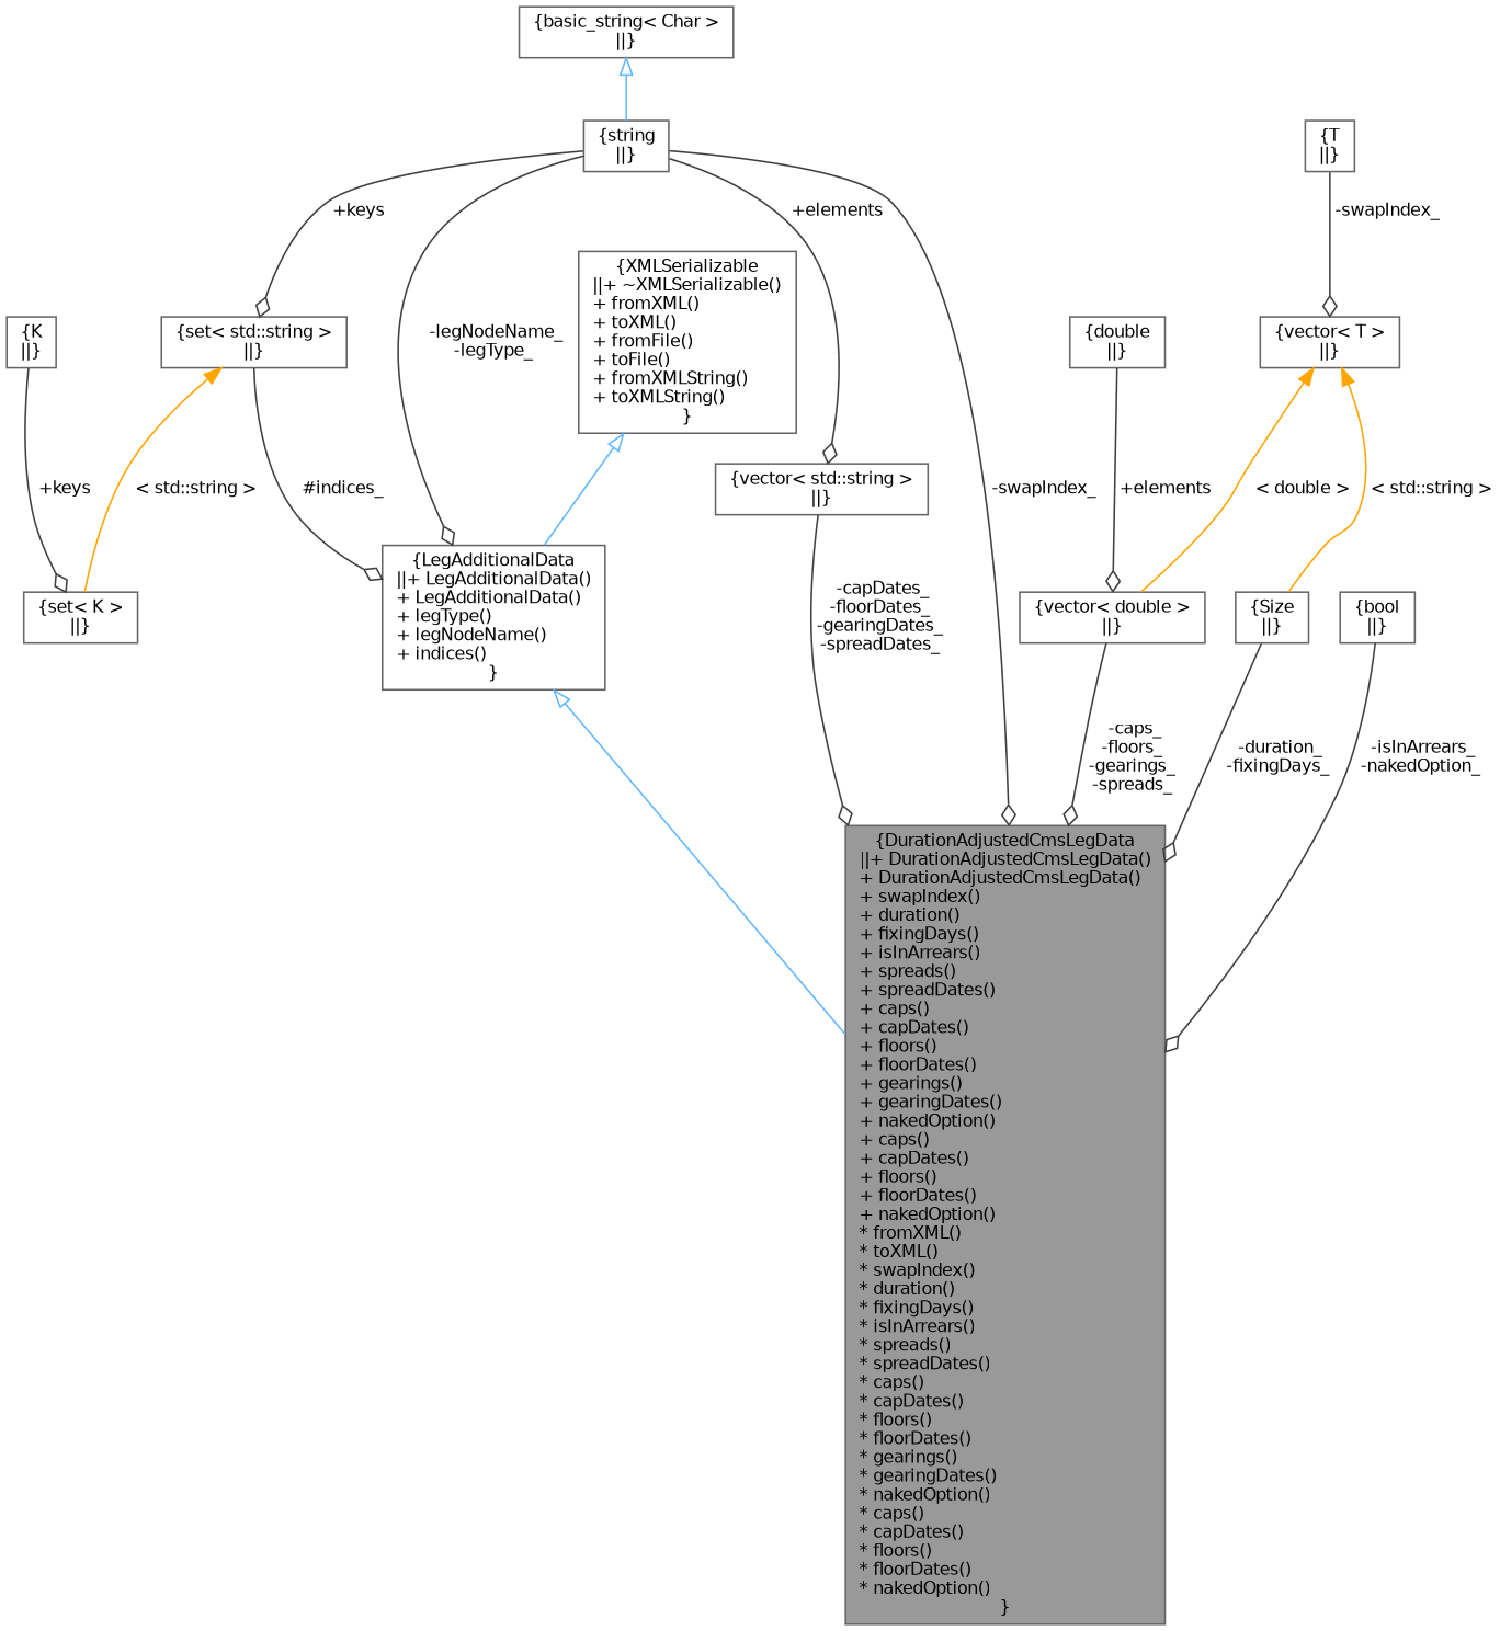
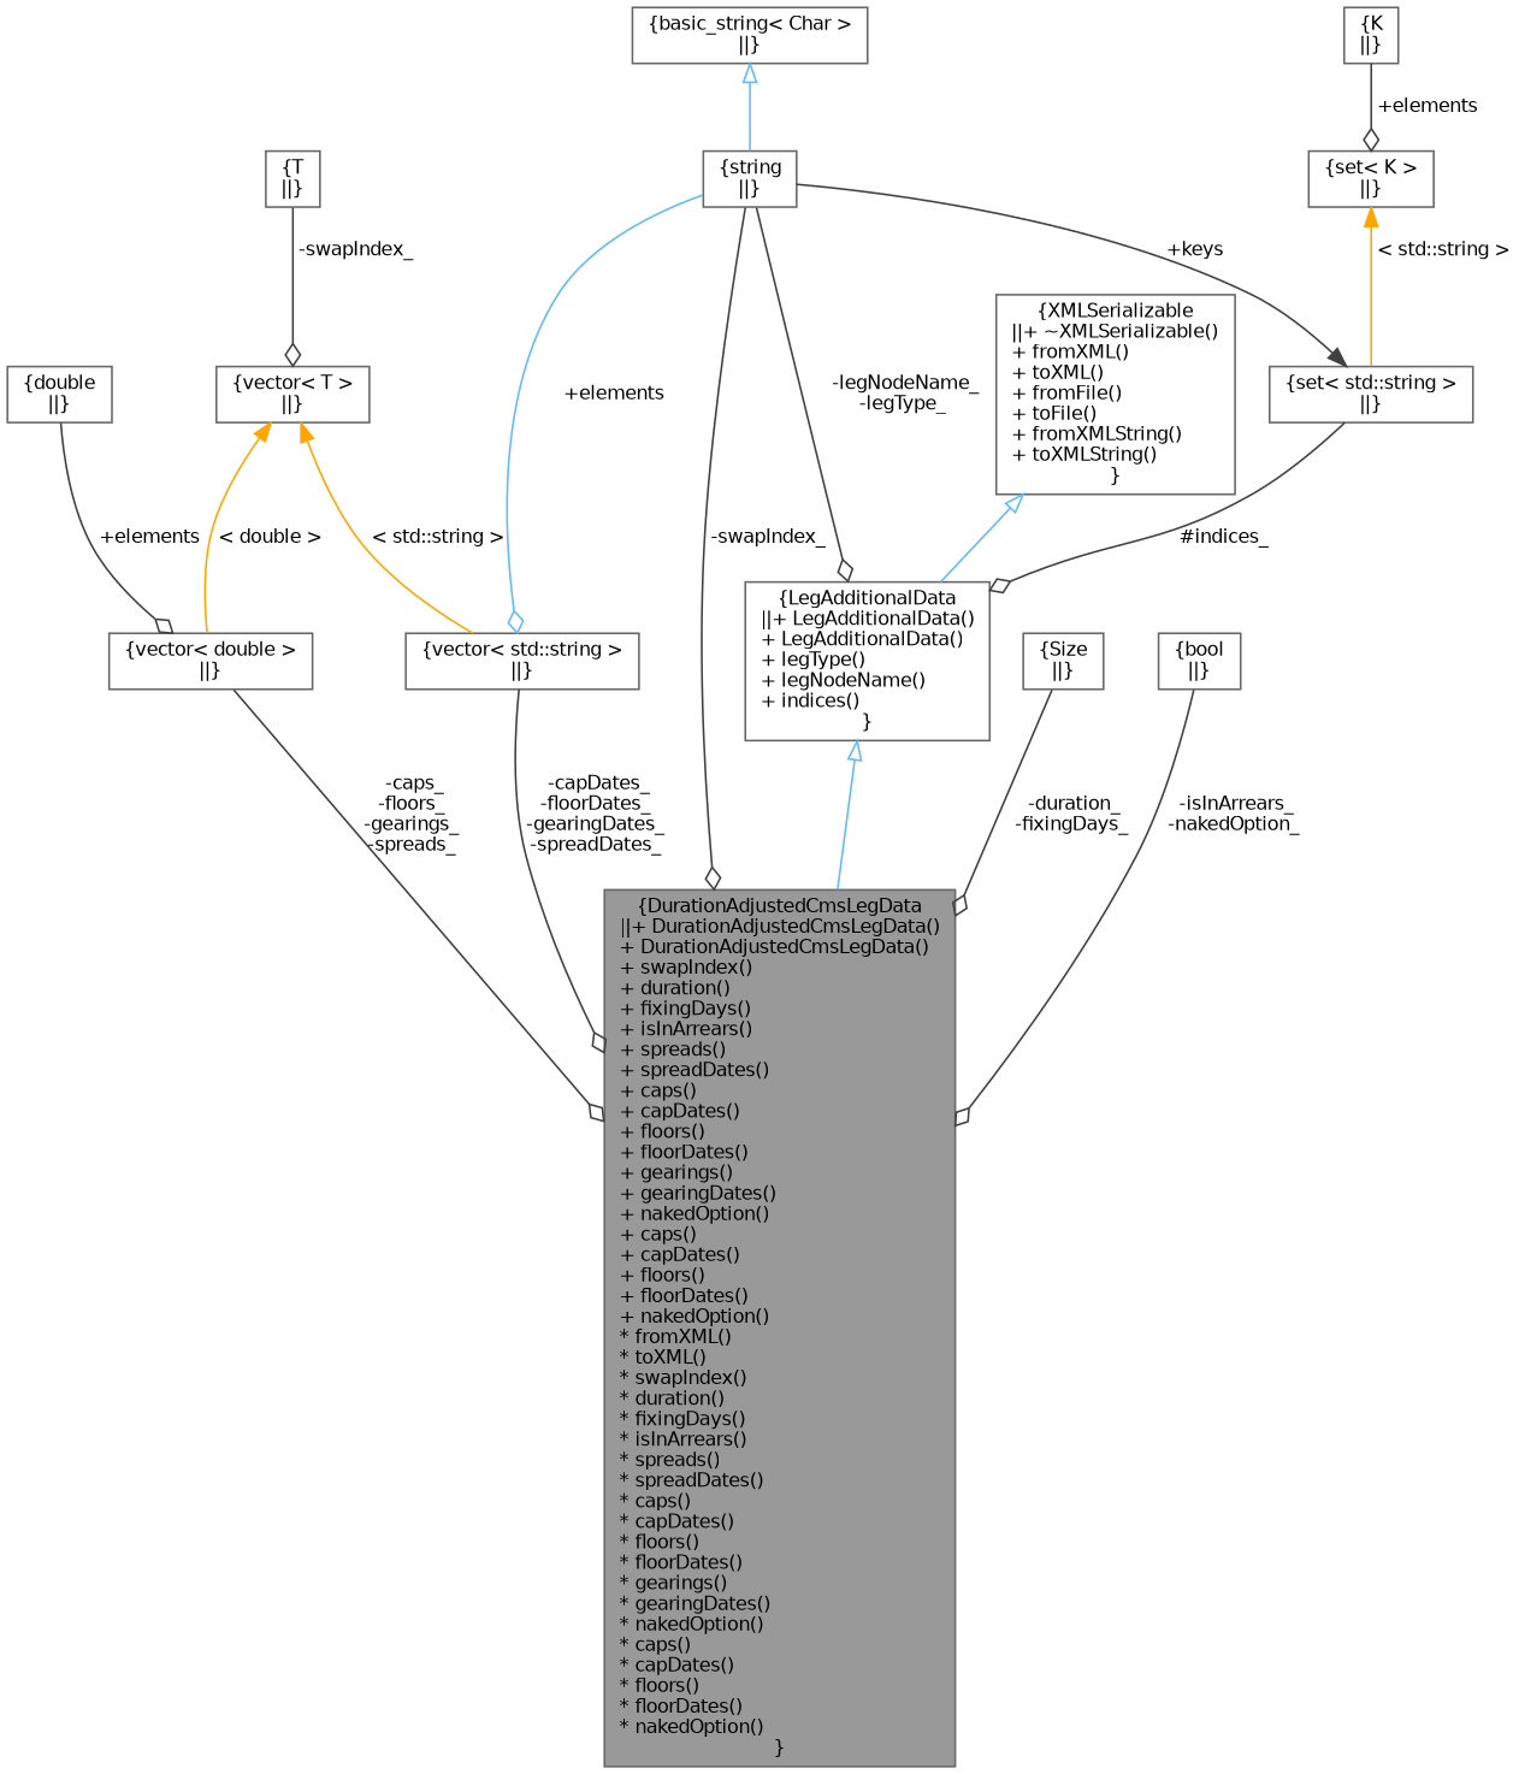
  digraph {
    node [color=gray40 fillcolor=white fontname=Helvetica fontsize=10 shape=box style=filled]
    edge [color=grey25 fontname=Helvetica fontsize=10 labelfontname=Helvetica labelfontsize=10 style=solid arrowhead=odiamond]
    n1 [fillcolor=grey60 fontcolor=black height=0.2 label="{DurationAdjustedCmsLegData\n||+ DurationAdjustedCmsLegData()\l+ DurationAdjustedCmsLegData()\l+ swapIndex()\l+ duration()\l+ fixingDays()\l+ isInArrears()\l+ spreads()\l+ spreadDates()\l+ caps()\l+ capDates()\l+ floors()\l+ floorDates()\l+ gearings()\l+ gearingDates()\l+ nakedOption()\l+ caps()\l+ capDates()\l+ floors()\l+ floorDates()\l+ nakedOption()\l* fromXML()\l* toXML()\l* swapIndex()\l* duration()\l* fixingDays()\l* isInArrears()\l* spreads()\l* spreadDates()\l* caps()\l* capDates()\l* floors()\l* floorDates()\l* gearings()\l* gearingDates()\l* nakedOption()\l* caps()\l* capDates()\l* floors()\l* floorDates()\l* nakedOption()\l}" width=0.4]
    n2 [height=0.2 label="{LegAdditionalData\n||+ LegAdditionalData()\l+ LegAdditionalData()\l+ legType()\l+ legNodeName()\l+ indices()\l}" width=0.4]
    n3 [height=0.2 label="{XMLSerializable\n||+ ~XMLSerializable()\l+ fromXML()\l+ toXML()\l+ fromFile()\l+ toFile()\l+ fromXMLString()\l+ toXMLString()\l}" width=0.4]
    n4 [height=0.2 label="{set\< std::string \>\n||}" width=0.4]
    n5 [height=0.2 label="{string\n||}" width=0.4]
    n6 [height=0.2 label="{vector\< std::string \>\n||}" width=0.4]
    n7 [height=0.2 label="{basic_string\< Char \>\n||}" width=0.4]
    n8 [height=0.2 label="{set\< K \>\n||}" width=0.4]
    n9 [height=0.2 label="{K\n||}" width=0.4]
    n10 [height=0.2 label="{Size\n||}" width=0.4]
    n11 [height=0.2 label="{bool\n||}" width=0.4]
    n12 [height=0.2 label="{vector\< double \>\n||}" width=0.4]
    n13 [height=0.2 label="{double\n||}" width=0.4]
    n14 [height=0.2 label="{vector\< T \>\n||}" width=0.4]
    n15 [height=0.2 label="{T\n||}" width=0.4]
    n2 -> n1 [arrowtail=onormal color=steelblue1 dir=back arrowhead=""]
    n3 -> n2 [arrowtail=onormal color=steelblue1 dir=back arrowhead=""]
    n4 -> n2 [label=" #indices_"]
    n5 -> n1 [label=" -swapIndex_"]
    n5 -> n2 [label=" -legNodeName_\n-legType_"]
-   n5 -> n4 [label=" +keys"]
-   n5 -> n6 [label=" +elements"]
+   n5 -> n4 [arrowhead=normal label=" +keys"]
+   n5 -> n6 [color=steelblue1 label=" +elements"]
    n6 -> n1 [label=" -capDates_\n-floorDates_\n-gearingDates_\n-spreadDates_"]
    n7 -> n5 [arrowtail=onormal color=steelblue1 dir=back arrowhead=""]
-   n4 -> n8 [color=orange dir=back label=" \< std::string \>" arrowhead=""]
-   n9 -> n8 [label=" +keys"]
+   n8 -> n4 [color=orange dir=back label=" \< std::string \>" arrowhead=""]
+   n9 -> n8 [label=" +elements"]
    n10 -> n1 [label=" -duration_\n-fixingDays_"]
    n11 -> n1 [label=" -isInArrears_\n-nakedOption_"]
    n12 -> n1 [label=" -caps_\n-floors_\n-gearings_\n-spreads_"]
    n13 -> n12 [label=" +elements"]
-   n14 -> n10 [color=orange dir=back label=" \< std::string \>" arrowhead=""]
+   n14 -> n6 [color=orange dir=back label=" \< std::string \>" arrowhead=""]
    n14 -> n12 [color=orange dir=back label=" \< double \>" arrowhead=""]
    n15 -> n14 [label=" -swapIndex_"]
  }
